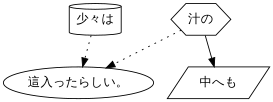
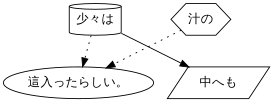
  digraph {
    fontname=Montserrat
    node [fontname=Montserrat]
    edge [fontname=Montserrat style=dotted]
    n1 [label="少々は" shape=cylinder]
    n2 [label="這入ったらしい。" shape=ellipse]
    n3 [label="汁の" shape=hexagon]
    n4 [label="中へも" shape=parallelogram]
    n1 -> n2
    n3 -> n2
-   n3 -> n4 [style=solid]
+   n1 -> n4 [style=solid]
  }
